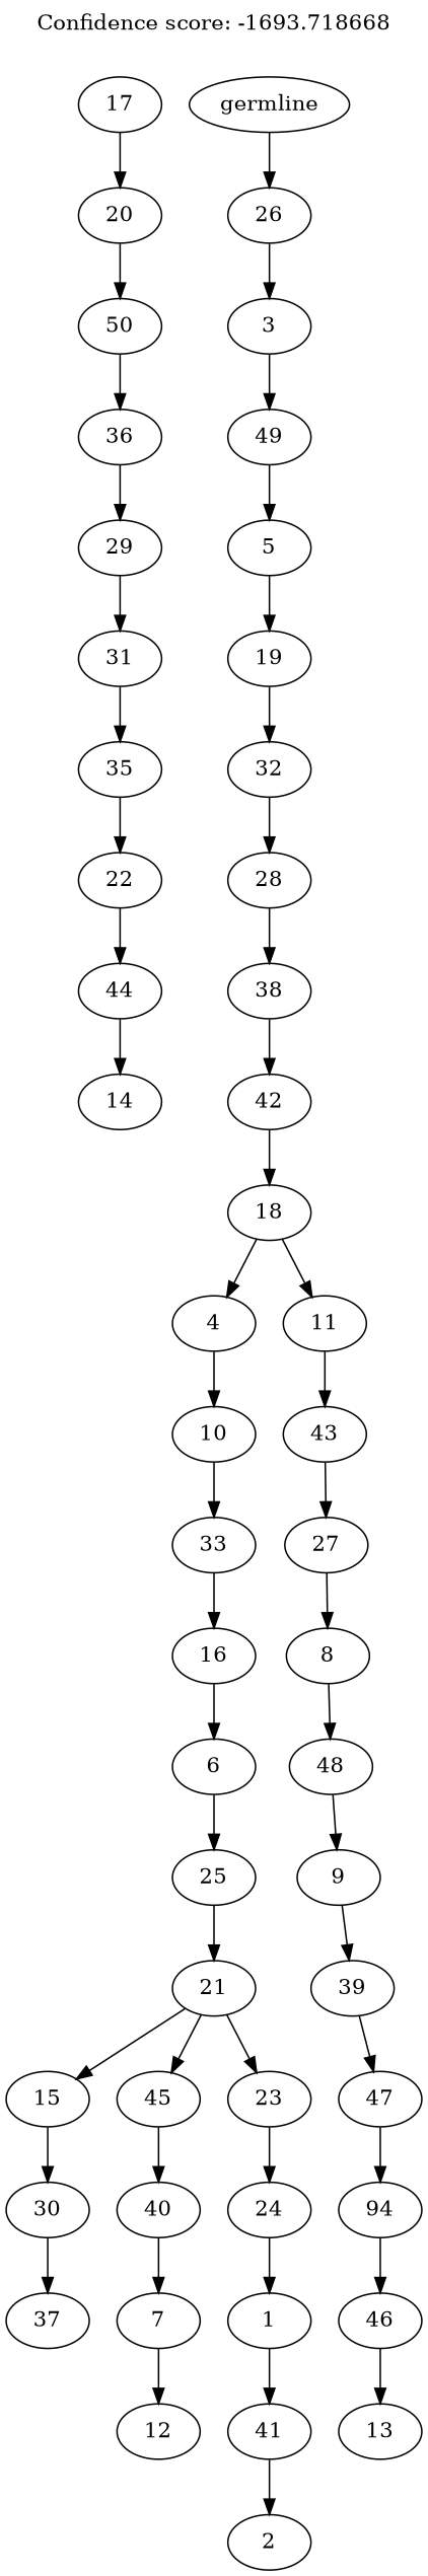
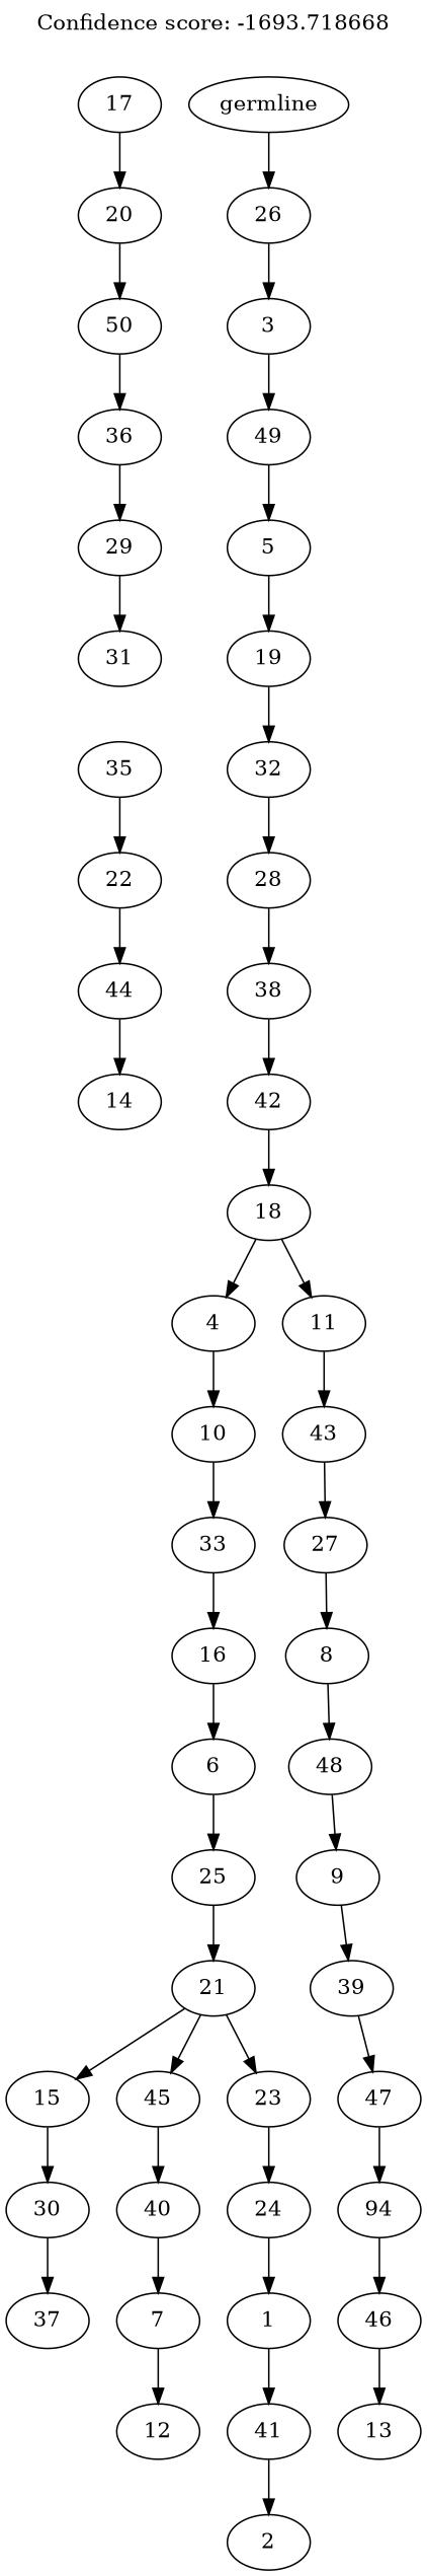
  digraph {
    label="Confidence score: -1693.718668"
    labelloc=t
    n1 [label=44]
    n2 [label=14]
    n3 [label=22]
    n4 [label=35]
    n5 [label=31]
    n6 [label=29]
    n7 [label=36]
    n8 [label=50]
    n9 [label=20]
    n10 [label=17]
    n11 [label=37]
    n12 [label=30]
    n13 [label=15]
    n14 [label=7]
    n15 [label=12]
    n16 [label=40]
    n17 [label=45]
    n18 [label=41]
    n19 [label=2]
    n20 [label=1]
    n21 [label=24]
    n22 [label=23]
    n23 [label=21]
    n24 [label=25]
    n25 [label=6]
    n26 [label=16]
    n27 [label=33]
    n28 [label=10]
    n29 [label=4]
    n30 [label=46]
    n31 [label=13]
    n32 [label=94]
    n33 [label=47]
    n34 [label=39]
    n35 [label=9]
    n36 [label=48]
    n37 [label=8]
    n38 [label=27]
    n39 [label=43]
    n40 [label=11]
    n41 [label=18]
    n42 [label=42]
    n43 [label=38]
    n44 [label=28]
    n45 [label=32]
    n46 [label=19]
    n47 [label=5]
    n48 [label=49]
    n49 [label=3]
    n50 [label=26]
    n51 [label=germline]
    n1 -> n2
    n3 -> n1
    n4 -> n3
-   n5 -> n4
    n6 -> n5
    n7 -> n6
    n8 -> n7
    n9 -> n8
    n10 -> n9
    n12 -> n11
    n13 -> n12
    n14 -> n15
    n16 -> n14
    n17 -> n16
    n18 -> n19
    n20 -> n18
    n21 -> n20
    n22 -> n21
    n23 -> n13
    n23 -> n17
    n23 -> n22
    n24 -> n23
    n25 -> n24
    n26 -> n25
    n27 -> n26
    n28 -> n27
    n29 -> n28
    n30 -> n31
    n32 -> n30
    n33 -> n32
    n34 -> n33
    n35 -> n34
    n36 -> n35
    n37 -> n36
    n38 -> n37
    n39 -> n38
    n40 -> n39
    n41 -> n29
    n41 -> n40
    n42 -> n41
    n43 -> n42
    n44 -> n43
    n45 -> n44
    n46 -> n45
    n47 -> n46
    n48 -> n47
    n49 -> n48
    n50 -> n49
    n51 -> n50
  }
